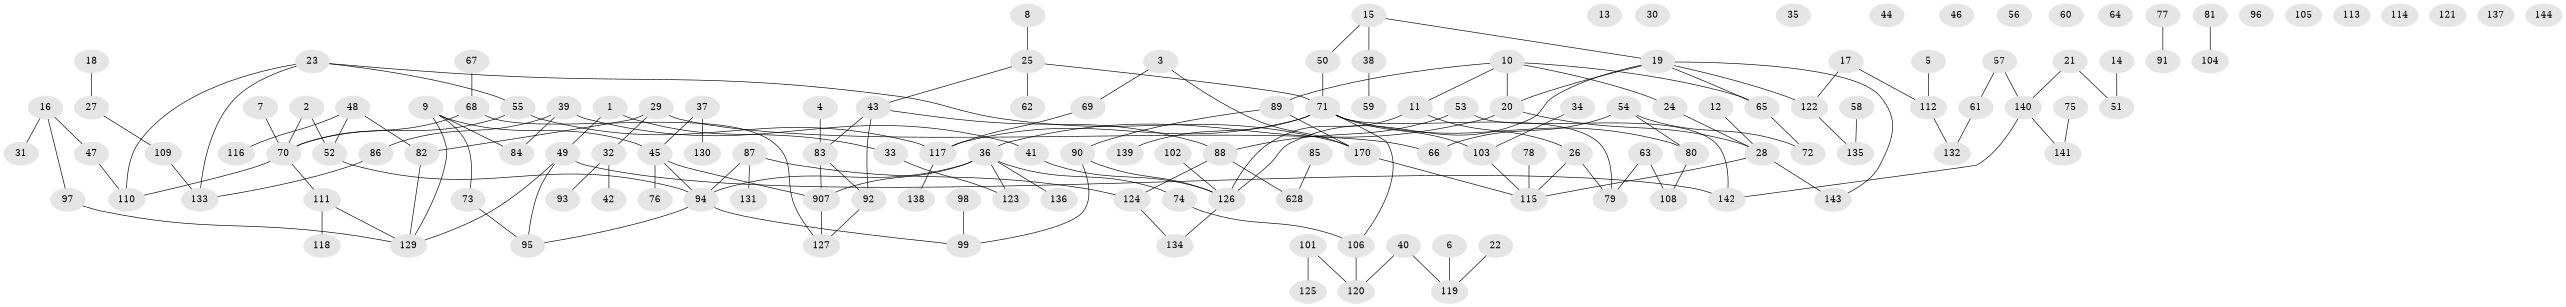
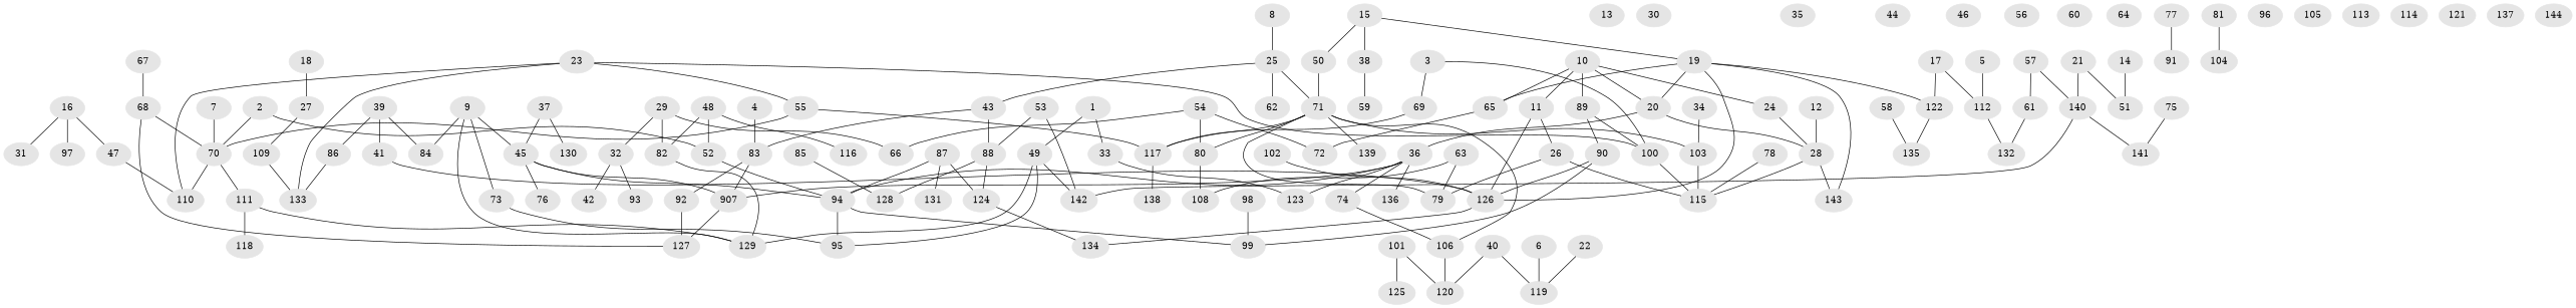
  graph {
    node [color=gray90 style=filled]
    1
    33
    49
    123
    129
    95
    142
    2
    52
    70
    94
    110
    111
    3
    69
-   100 [label=170]
+   100
    117
    115
    4
    83
    n21 [label=907]
    92
    5
    112
    132
    6
    119
    7
    8
    25
    43
    62
    71
    9
    45
    73
    84
    76
    10
    11
    20
    24
    65
    89
    26
    126
    28
    36
    72
    90
    79
    134
    12
    143
    13
    14
    51
    15
    19
    38
    50
    122
    59
    16
    31
    47
    97
    17
    135
    18
    27
    109
    74
    136
    21
    140
    141
    22
    23
    55
    133
    88
    103
    80
    106
    139
    29
    32
    66
    82
    42
    93
    30
    34
    35
    99
    127
    37
    130
    39
    41
    86
    40
    120
-   128 [label=628]
+   128
    124
    101
    125
    44
    46
    48
    116
    53
    54
    108
    138
    56
    57
    61
    58
    60
    63
    64
    67
    68
    118
    75
    77
    91
    78
    81
    104
    85
    87
    131
    96
    98
    102
    105
    113
    114
    121
    137
    144
    1 -- 33
    1 -- 49
    33 -- 123
    49 -- 129
    49 -- 95
    49 -- 142
    2 -- 52
    2 -- 70
    52 -- 94
    70 -- 110
    70 -- 111
    94 -- 95
    94 -- 99
    111 -- 129
    111 -- 118
    3 -- 69
    3 -- 100
    69 -- 117
    100 -- 115
    117 -- 138
    4 -- 83
    83 -- n21
    83 -- 92
    n21 -- 127
    92 -- 127
    5 -- 112
    112 -- 132
    6 -- 119
    7 -- 70
    8 -- 25
    25 -- 43
    25 -- 62
    25 -- 71
    43 -- 83
-   43 -- 92
    43 -- 88
    71 -- 117
    71 -- 79
    71 -- 103
    71 -- 80
    71 -- 106
    71 -- 139
    9 -- 129
    9 -- 45
    9 -- 73
    9 -- 84
    45 -- 94
    45 -- n21
    45 -- 76
    73 -- 95
    10 -- 11
    10 -- 20
    10 -- 24
    10 -- 65
    10 -- 89
    11 -- 26
    11 -- 126
    20 -- 28
    20 -- 36
    24 -- 28
    65 -- 72
    89 -- 100
    89 -- 90
    26 -- 115
    26 -- 79
    126 -- 134
    28 -- 115
    28 -- 143
    36 -- 123
    36 -- 94
    36 -- n21
    36 -- 74
    36 -- 136
    90 -- 126
    90 -- 99
    12 -- 28
    14 -- 51
    15 -- 19
    15 -- 38
    15 -- 50
    19 -- 20
    19 -- 65
    19 -- 126
    19 -- 143
    19 -- 122
    38 -- 59
    50 -- 71
    122 -- 135
    16 -- 31
    16 -- 47
    16 -- 97
    47 -- 110
-   97 -- 129
    17 -- 112
    17 -- 122
    18 -- 27
    27 -- 109
    109 -- 133
    74 -- 106
    21 -- 51
    21 -- 140
    140 -- 142
    140 -- 141
    22 -- 119
    23 -- 110
    23 -- 100
    23 -- 55
    23 -- 133
    55 -- 70
    55 -- 117
    88 -- 128
    88 -- 124
    103 -- 115
    80 -- 108
    106 -- 120
    29 -- 32
    29 -- 66
    29 -- 82
    32 -- 42
    32 -- 93
    82 -- 129
    34 -- 103
    37 -- 45
    37 -- 130
    39 -- 84
    39 -- 41
    39 -- 86
    41 -- 126
    86 -- 133
    40 -- 119
    40 -- 120
    124 -- 134
    101 -- 120
    101 -- 125
    48 -- 52
    48 -- 82
    48 -- 116
    53 -- 142
    53 -- 88
    54 -- 72
    54 -- 80
    54 -- 66
    57 -- 140
    57 -- 61
    61 -- 132
    58 -- 135
    63 -- 79
    63 -- 108
    67 -- 68
    68 -- 70
    68 -- 127
    75 -- 141
    77 -- 91
    78 -- 115
    81 -- 104
    85 -- 128
    87 -- 94
    87 -- 124
    87 -- 131
    98 -- 99
    102 -- 126
  }
